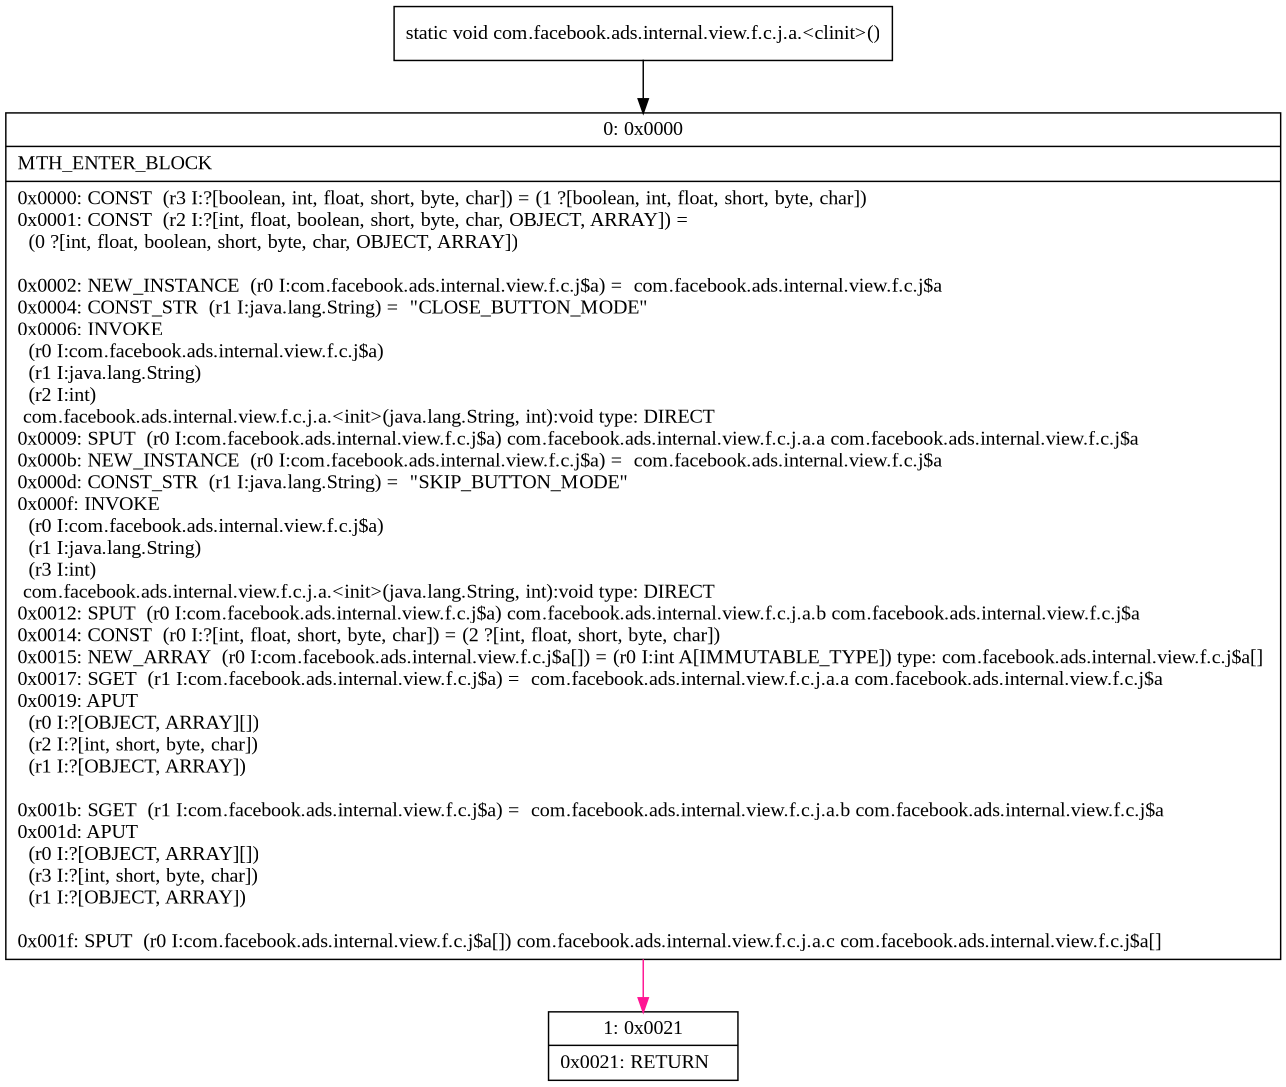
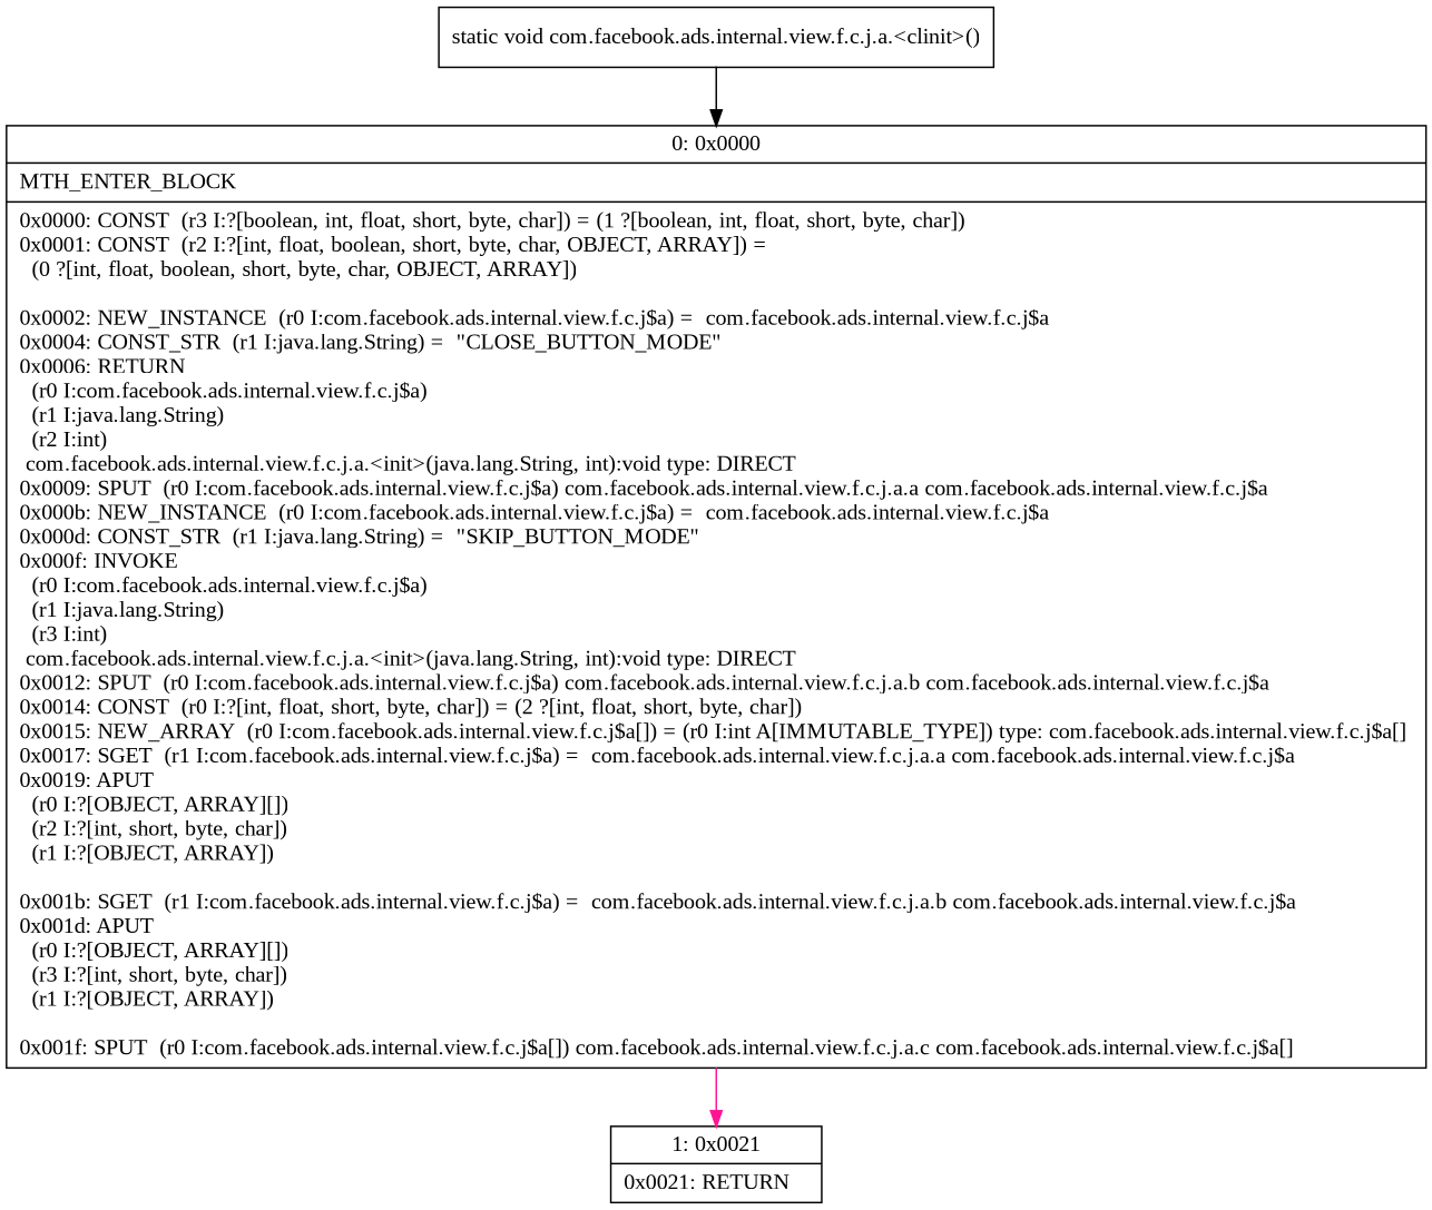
  digraph {
    fontname="Liberation Serif"
    node [shape=record fontname="Liberation Serif"]
    edge [fontname="Liberation Serif"]
-   n1 [label="{0\:\ 0x0000|MTH_ENTER_BLOCK\l|0x0000: CONST  (r3 I:?[boolean, int, float, short, byte, char]) = (1 ?[boolean, int, float, short, byte, char]) \l0x0001: CONST  (r2 I:?[int, float, boolean, short, byte, char, OBJECT, ARRAY]) = \l  (0 ?[int, float, boolean, short, byte, char, OBJECT, ARRAY])\l \l0x0002: NEW_INSTANCE  (r0 I:com.facebook.ads.internal.view.f.c.j$a) =  com.facebook.ads.internal.view.f.c.j$a \l0x0004: CONST_STR  (r1 I:java.lang.String) =  \"CLOSE_BUTTON_MODE\" \l0x0006: INVOKE  \l  (r0 I:com.facebook.ads.internal.view.f.c.j$a)\l  (r1 I:java.lang.String)\l  (r2 I:int)\l com.facebook.ads.internal.view.f.c.j.a.\<init\>(java.lang.String, int):void type: DIRECT \l0x0009: SPUT  (r0 I:com.facebook.ads.internal.view.f.c.j$a) com.facebook.ads.internal.view.f.c.j.a.a com.facebook.ads.internal.view.f.c.j$a \l0x000b: NEW_INSTANCE  (r0 I:com.facebook.ads.internal.view.f.c.j$a) =  com.facebook.ads.internal.view.f.c.j$a \l0x000d: CONST_STR  (r1 I:java.lang.String) =  \"SKIP_BUTTON_MODE\" \l0x000f: INVOKE  \l  (r0 I:com.facebook.ads.internal.view.f.c.j$a)\l  (r1 I:java.lang.String)\l  (r3 I:int)\l com.facebook.ads.internal.view.f.c.j.a.\<init\>(java.lang.String, int):void type: DIRECT \l0x0012: SPUT  (r0 I:com.facebook.ads.internal.view.f.c.j$a) com.facebook.ads.internal.view.f.c.j.a.b com.facebook.ads.internal.view.f.c.j$a \l0x0014: CONST  (r0 I:?[int, float, short, byte, char]) = (2 ?[int, float, short, byte, char]) \l0x0015: NEW_ARRAY  (r0 I:com.facebook.ads.internal.view.f.c.j$a[]) = (r0 I:int A[IMMUTABLE_TYPE]) type: com.facebook.ads.internal.view.f.c.j$a[] \l0x0017: SGET  (r1 I:com.facebook.ads.internal.view.f.c.j$a) =  com.facebook.ads.internal.view.f.c.j.a.a com.facebook.ads.internal.view.f.c.j$a \l0x0019: APUT  \l  (r0 I:?[OBJECT, ARRAY][])\l  (r2 I:?[int, short, byte, char])\l  (r1 I:?[OBJECT, ARRAY])\l \l0x001b: SGET  (r1 I:com.facebook.ads.internal.view.f.c.j$a) =  com.facebook.ads.internal.view.f.c.j.a.b com.facebook.ads.internal.view.f.c.j$a \l0x001d: APUT  \l  (r0 I:?[OBJECT, ARRAY][])\l  (r3 I:?[int, short, byte, char])\l  (r1 I:?[OBJECT, ARRAY])\l \l0x001f: SPUT  (r0 I:com.facebook.ads.internal.view.f.c.j$a[]) com.facebook.ads.internal.view.f.c.j.a.c com.facebook.ads.internal.view.f.c.j$a[] \l}"]
+   n1 [label="{0\:\ 0x0000|MTH_ENTER_BLOCK\l|0x0000: CONST  (r3 I:?[boolean, int, float, short, byte, char]) = (1 ?[boolean, int, float, short, byte, char]) \l0x0001: CONST  (r2 I:?[int, float, boolean, short, byte, char, OBJECT, ARRAY]) = \l  (0 ?[int, float, boolean, short, byte, char, OBJECT, ARRAY])\l \l0x0002: NEW_INSTANCE  (r0 I:com.facebook.ads.internal.view.f.c.j$a) =  com.facebook.ads.internal.view.f.c.j$a \l0x0004: CONST_STR  (r1 I:java.lang.String) =  \"CLOSE_BUTTON_MODE\" \l0x0006: RETURN  \l  (r0 I:com.facebook.ads.internal.view.f.c.j$a)\l  (r1 I:java.lang.String)\l  (r2 I:int)\l com.facebook.ads.internal.view.f.c.j.a.\<init\>(java.lang.String, int):void type: DIRECT \l0x0009: SPUT  (r0 I:com.facebook.ads.internal.view.f.c.j$a) com.facebook.ads.internal.view.f.c.j.a.a com.facebook.ads.internal.view.f.c.j$a \l0x000b: NEW_INSTANCE  (r0 I:com.facebook.ads.internal.view.f.c.j$a) =  com.facebook.ads.internal.view.f.c.j$a \l0x000d: CONST_STR  (r1 I:java.lang.String) =  \"SKIP_BUTTON_MODE\" \l0x000f: INVOKE  \l  (r0 I:com.facebook.ads.internal.view.f.c.j$a)\l  (r1 I:java.lang.String)\l  (r3 I:int)\l com.facebook.ads.internal.view.f.c.j.a.\<init\>(java.lang.String, int):void type: DIRECT \l0x0012: SPUT  (r0 I:com.facebook.ads.internal.view.f.c.j$a) com.facebook.ads.internal.view.f.c.j.a.b com.facebook.ads.internal.view.f.c.j$a \l0x0014: CONST  (r0 I:?[int, float, short, byte, char]) = (2 ?[int, float, short, byte, char]) \l0x0015: NEW_ARRAY  (r0 I:com.facebook.ads.internal.view.f.c.j$a[]) = (r0 I:int A[IMMUTABLE_TYPE]) type: com.facebook.ads.internal.view.f.c.j$a[] \l0x0017: SGET  (r1 I:com.facebook.ads.internal.view.f.c.j$a) =  com.facebook.ads.internal.view.f.c.j.a.a com.facebook.ads.internal.view.f.c.j$a \l0x0019: APUT  \l  (r0 I:?[OBJECT, ARRAY][])\l  (r2 I:?[int, short, byte, char])\l  (r1 I:?[OBJECT, ARRAY])\l \l0x001b: SGET  (r1 I:com.facebook.ads.internal.view.f.c.j$a) =  com.facebook.ads.internal.view.f.c.j.a.b com.facebook.ads.internal.view.f.c.j$a \l0x001d: APUT  \l  (r0 I:?[OBJECT, ARRAY][])\l  (r3 I:?[int, short, byte, char])\l  (r1 I:?[OBJECT, ARRAY])\l \l0x001f: SPUT  (r0 I:com.facebook.ads.internal.view.f.c.j$a[]) com.facebook.ads.internal.view.f.c.j.a.c com.facebook.ads.internal.view.f.c.j$a[] \l}"]
    n2 [label="{1\:\ 0x0021|0x0021: RETURN   \l}"]
    n3 [label="{static void com.facebook.ads.internal.view.f.c.j.a.\<clinit\>() }"]
    n1 -> n2 [color=deeppink]
    n3 -> n1 [color=black]
  }
